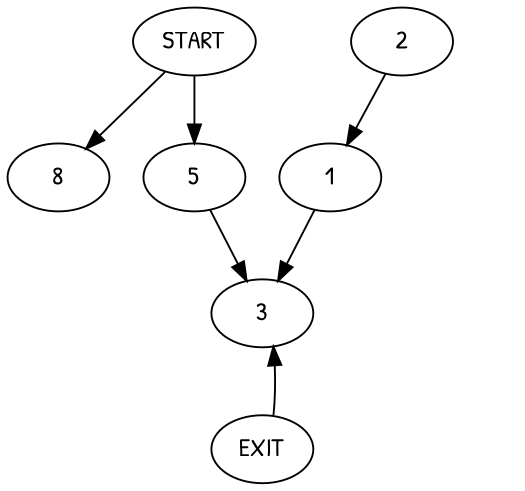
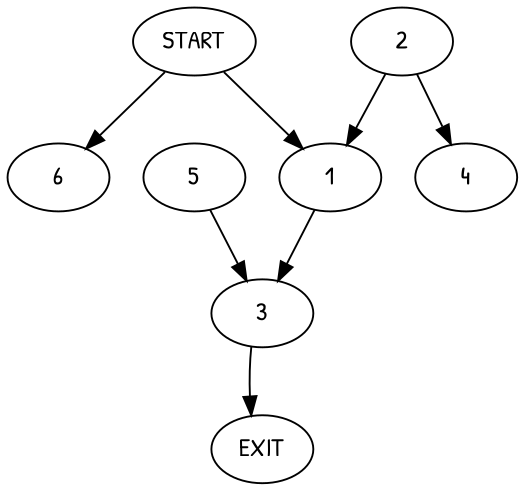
  digraph {
    fontname="Patrick Hand"
    node [fontname="Patrick Hand"]
    edge [fontname="Patrick Hand"]
    n1 [label=START]
    1
-   6 [label=8]
+   6
    3
    n5 [label=EXIT]
    2
+   4
    5
-   n1 -> 5
+   n1 -> 1
    n1 -> 6
    1 -> 3
-   n5 -> 3
+   3 -> n5
    2 -> 1
+   2 -> 4
    5 -> 3
  }
